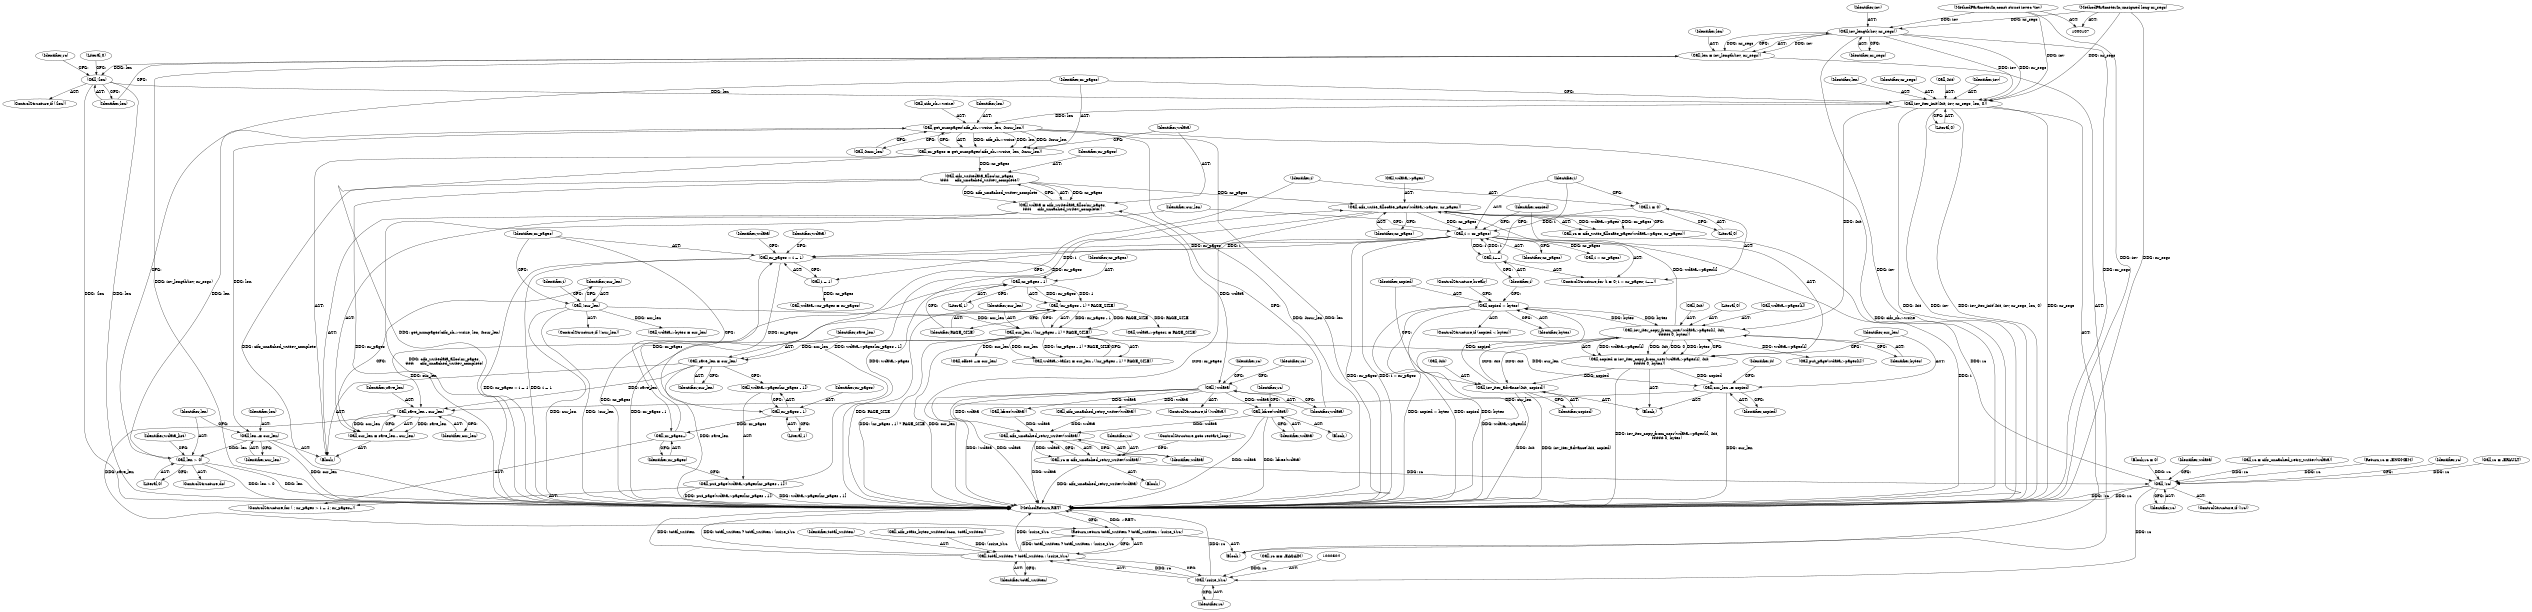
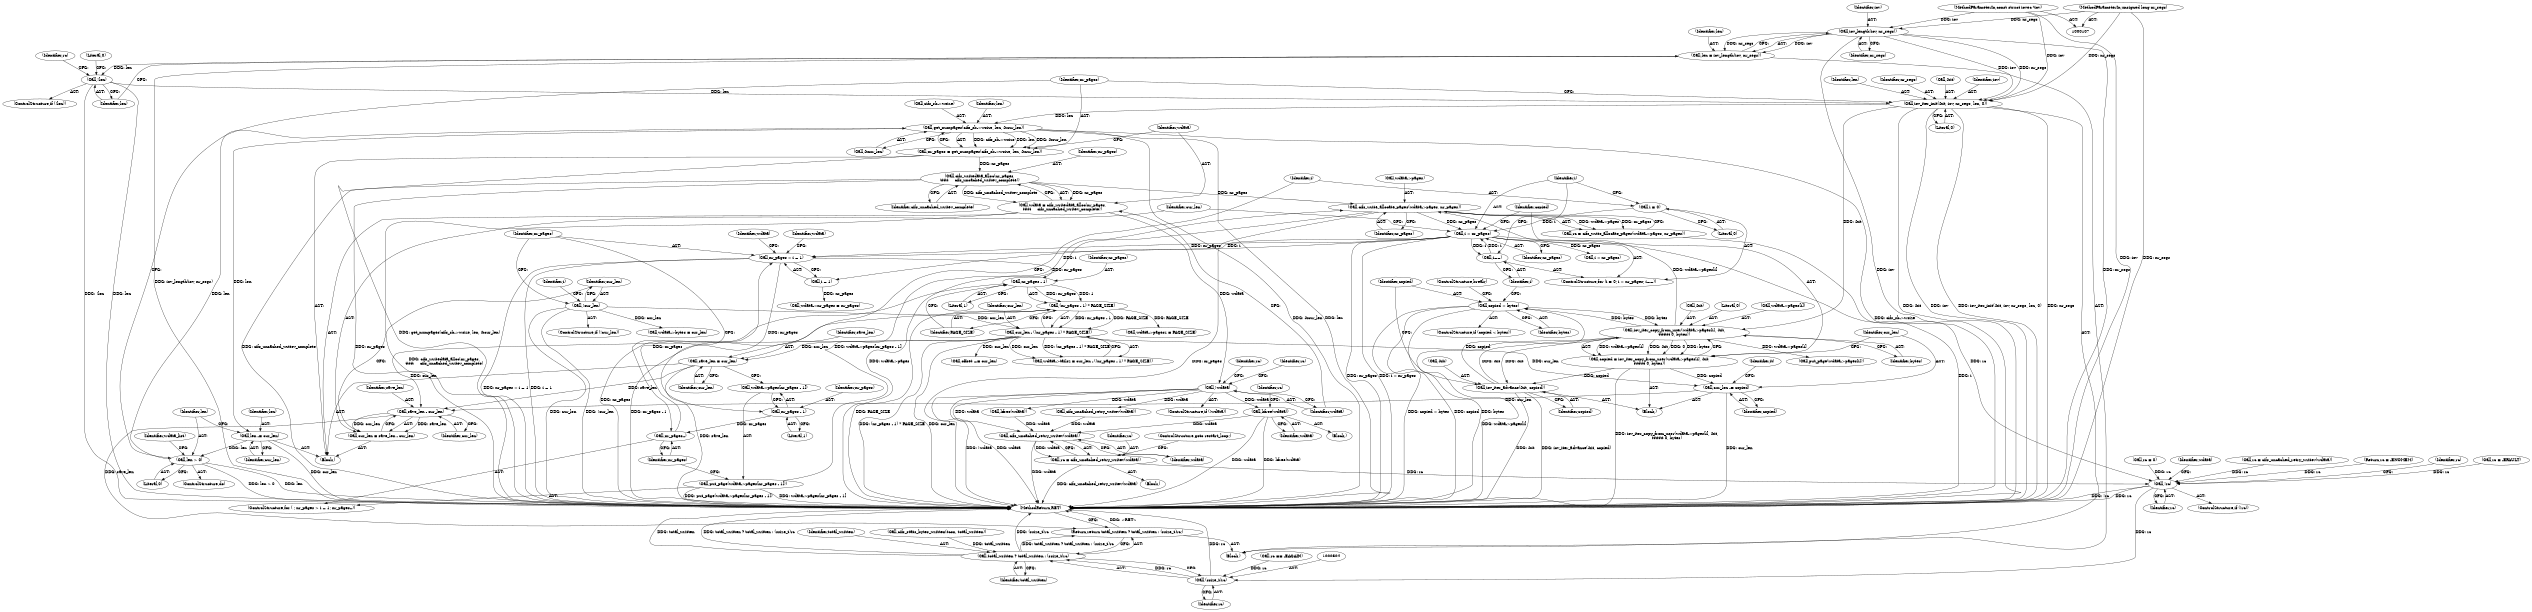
  digraph {
    n1 [label="(Call,kfree(wdata))"]
    n2 [label="(Call,cifs_uncached_retry_writev(wdata))"]
    n3 [label="(Block,)"]
    n4 [label="(Identifier,wdata)"]
    n5 [label="(MethodReturn,RET)"]
    n6 [label="(Call,rc = cifs_uncached_retry_writev(wdata))"]
    n7 [label="(Identifier,wdata)"]
    n8 [label="(Return,return total_written ? total_written : (ssize_t)rc;)"]
    n9 [label="(Call,!wdata)"]
    n10 [label="(Call,kfree(wdata))"]
    n11 [label="(ControlStructure,if (!wdata))"]
    n12 [label="(Call,cifs_uncached_retry_writev(wdata))"]
    n13 [label="(Identifier,wdata)"]
    n14 [label="(Call,wdata = cifs_writedata_alloc(nr_pages,\n\t\t\t\t\t     cifs_uncached_writev_complete))"]
    n15 [label="(Call,cifs_writedata_alloc(nr_pages,\n\t\t\t\t\t     cifs_uncached_writev_complete))"]
    n16 [label="(Block,)"]
    n17 [label="(Call,cifs_write_allocate_pages(wdata->pages, nr_pages))"]
+   n18 [label="(Identifier,cifs_uncached_writev_complete)"]
    n19 [label="(Call,i < nr_pages)"]
    n20 [label="(Identifier,nr_pages)"]
    n21 [label="(Call,rc = cifs_write_allocate_pages(wdata->pages, nr_pages))"]
    n22 [label="(Call,nr_pages = get_numpages(cifs_sb->wsize, len, &cur_len))"]
    n23 [label="(Call,get_numpages(cifs_sb->wsize, len, &cur_len))"]
    n24 [label="(Call,len -= cur_len)"]
    n25 [label="(Call,&cur_len)"]
    n26 [label="(Call,len > 0)"]
    n27 [label="(Identifier,cur_len)"]
    n28 [label="(Call,iov_iter_init(&it, iov, nr_segs, len, 0))"]
    n29 [label="(Call,iov_iter_copy_from_user(wdata->pages[i], &it,\n\t\t\t\t\t\t\t 0, bytes))"]
    n30 [label="(Literal,0)"]
    n31 [label="(Block,)"]
    n32 [label="(Call,copied = iov_iter_copy_from_user(wdata->pages[i], &it,\n\t\t\t\t\t\t\t 0, bytes))"]
    n33 [label="(Call,iov_iter_advance(&it, copied))"]
    n34 [label="(Call,copied < bytes)"]
    n35 [label="(Call,put_page(wdata->pages[i]))"]
    n36 [label="(Identifier,bytes)"]
    n37 [label="(Call,iov_length(iov, nr_segs))"]
    n38 [label="(Call,len = iov_length(iov, nr_segs))"]
    n39 [label="(Identifier,nr_segs)"]
    n40 [label="(Call,!len)"]
    n41 [label="(MethodParameterIn,const struct iovec *iov)"]
    1000107
    n43 [label="(MethodParameterIn,unsigned long nr_segs)"]
    n44 [label="(Identifier,len)"]
    n45 [label="(ControlStructure,if (!len))"]
    n46 [label="(Literal,0)"]
    n47 [label="(ControlStructure,do)"]
    n48 [label="(Call,cur_len - ((nr_pages - 1) * PAGE_SIZE))"]
    n49 [label="(Call,save_len - cur_len)"]
    n50 [label="(Call,save_len = cur_len)"]
    n51 [label="(Call,cur_len -= copied)"]
    n52 [label="(Call,(nr_pages - 1) * PAGE_SIZE)"]
    n53 [label="(Call,wdata->tailsz = cur_len - ((nr_pages - 1) * PAGE_SIZE))"]
    n54 [label="(Call,offset += cur_len)"]
    n55 [label="(Call,cur_len = save_len - cur_len)"]
    n56 [label="(Identifier,cur_len)"]
    n57 [label="(Identifier,cur_len)"]
    n58 [label="(Call,wdata->pages[nr_pages - 1])"]
    n59 [label="(Block,)"]
    n60 [label="(Identifier,copied)"]
    n61 [label="(Call,wdata->pagesz = PAGE_SIZE)"]
    n62 [label="(Identifier,PAGE_SIZE)"]
    n63 [label="(Call,!cur_len)"]
    n64 [label="(Call,wdata->bytes = cur_len)"]
    n65 [label="(ControlStructure,if (!cur_len))"]
    n66 [label="(Identifier,cur_len)"]
    n67 [label="(Identifier,copied)"]
    n68 [label="(ControlStructure,if (copied < bytes))"]
    n69 [label="(Identifier,bytes)"]
    n70 [label="(Call,nr_pages - 1)"]
    n71 [label="(Literal,1)"]
    n72 [label="(Call,nr_pages > i + 1)"]
    n73 [label="(Call,nr_pages - 1)"]
    n74 [label="(Call,i + 1)"]
    n75 [label="(Call,nr_pages--)"]
    n76 [label="(Literal,1)"]
    n77 [label="(ControlStructure,for ( ; nr_pages > i + 1; nr_pages--))"]
    n78 [label="(Call,wdata->nr_pages = nr_pages)"]
    n79 [label="(Call,i++)"]
    n80 [label="(Call,i < nr_pages)"]
    n81 [label="(Identifier,nr_pages)"]
    n82 [label="(ControlStructure,for (i = 0; i < nr_pages; i++))"]
    n83 [label="(Identifier,i)"]
    n84 [label="(Call,i = 0)"]
    n85 [label="(Literal,0)"]
    n86 [label="(Call,!rc)"]
    n87 [label="(Call,put_page(wdata->pages[nr_pages - 1]))"]
    n88 [label="(Identifier,nr_pages)"]
    n89 [label="(Block,)"]
    n90 [label="(Call,(ssize_t)rc)"]
    n91 [label="(ControlStructure,if (!rc))"]
    n92 [label="(Identifier,rc)"]
    n93 [label="(Call,total_written ? total_written : (ssize_t)rc)"]
    n94 [label="(Identifier,rc)"]
    n95 [label="(Identifier,total_written)"]
    n96 [label="(Identifier,len)"]
    n97 [label="(Identifier,save_len)"]
    n98 [label="(Identifier,rc)"]
    n99 [label="(Call,&it)"]
    n100 [label="(Identifier,wdata)"]
    n101 [label="(Identifier,i)"]
    n102 [label="(Identifier,i)"]
    n103 [label="(Identifier,rc)"]
    n104 [label="(Identifier,wdata)"]
    n105 [label="(Identifier,nr_pages)"]
    n106 [label="(Identifier,nr_pages)"]
    n107 [label="(Identifier,i)"]
    n108 [label="(Identifier,rc)"]
    n109 [label="(Identifier,save_len)"]
    n110 [label="(Identifier,wdata)"]
    n111 [label="(Identifier,wdata_list)"]
    n112 [label="(Identifier,nr_pages)"]
    n113 [label="(Identifier,len)"]
    n114 [label="(Identifier,rc)"]
    n115 [label="(Identifier,nr_segs)"]
    n116 [label="(Identifier,nr_pages)"]
    n117 [label="(ControlStructure,break;)"]
    n118 [label="(Call,rc = cifs_uncached_retry_writev(wdata))"]
    n119 [label="(Call,&it)"]
    n120 [label="(Call,&it)"]
    n121 [label="(Literal,0)"]
    n122 [label="(Identifier,nr_pages)"]
    n123 [label="(Return,rc = -ENOMEM)"]
    n124 [label="(Identifier,rc)"]
    n125 [label="(Identifier,iov)"]
    n126 [label="(Identifier,copied)"]
    n127 [label="(Identifier,rc)"]
    n128 [label="(Identifier,len)"]
    n129 [label="(ControlStructure,goto restart_loop;)"]
    n130 [label="(Call,wdata->pages[i])"]
    n131 [label="(Call,cifs_sb->wsize)"]
    n132 [label="(Identifier,len)"]
    n133 [label="(Call,rc = -EFAULT)"]
    n134 [label="(Identifier,it)"]
    n135 [label="(Call,wdata->pages)"]
    n136 [label="(Identifier,total_written)"]
    n137 [label="(Call,rc == -EAGAIN)"]
    n138 [label="(Identifier,copied)"]
-   n139 [label="(Block,rc = 0)"]
+   n139 [label="(Call,rc = 0)"]
    n140 [label="(Identifier,cur_len)"]
    n141 [label="(Identifier,cur_len)"]
    n142 [label="(Identifier,len)"]
    n143 [label="(Identifier,cur_len)"]
    n144 [label="(Identifier,iov)"]
    n145 [label="(Literal,0)"]
    n146 [label="(Identifier,wdata)"]
    n147 [label="(Call,cifs_stats_bytes_written(tcon, total_written))"]
    1000504
    n1 -> n2 [label="DDG: wdata"]
    n1 -> n3 [label="AST: "]
    n1 -> n4 [label="CFG: "]
    n1 -> n5 [label="DDG: wdata"]
    n1 -> n5 [label="DDG: kfree(wdata)"]
    n2 -> n5 [label="DDG: wdata"]
    n2 -> n6 [label="AST: "]
    n2 -> n6 [label="DDG: wdata"]
    n2 -> n7 [label="CFG: "]
    n4 -> n1 [label="AST: "]
    n5 -> n8 [label="CFG: "]
    n6 -> n2 [label="CFG: "]
    n6 -> n5 [label="DDG: cifs_uncached_retry_writev(wdata)"]
    n6 -> n86 [label="DDG: rc"]
    n6 -> n89 [label="AST: "]
    n7 -> n2 [label="AST: "]
    n8 -> n5 [label="DDG: <RET>"]
    n8 -> n31 [label="AST: "]
    n8 -> n93 [label="CFG: "]
    n9 -> n1 [label="DDG: wdata"]
    n9 -> n2 [label="DDG: wdata"]
    n9 -> n5 [label="DDG: !wdata"]
    n9 -> n5 [label="DDG: wdata"]
    n9 -> n10 [label="DDG: wdata"]
    n9 -> n11 [label="AST: "]
    n9 -> n12 [label="DDG: wdata"]
    n9 -> n13 [label="CFG: "]
    n10 -> n2 [label="DDG: wdata"]
    n12 -> n2 [label="DDG: wdata"]
    n13 -> n9 [label="AST: "]
    n13 -> n14 [label="CFG: "]
    n14 -> n5 [label="DDG: cifs_writedata_alloc(nr_pages,\n\t\t\t\t\t     cifs_uncached_writev_complete)"]
    n14 -> n9 [label="DDG: wdata"]
    n14 -> n15 [label="CFG: "]
    n14 -> n16 [label="AST: "]
    n15 -> n5 [label="DDG: cifs_uncached_writev_complete"]
    n15 -> n5 [label="DDG: nr_pages"]
    n15 -> n14 [label="AST: "]
    n15 -> n14 [label="DDG: nr_pages"]
    n15 -> n14 [label="DDG: cifs_uncached_writev_complete"]
    n15 -> n17 [label="DDG: nr_pages"]
+   n15 -> n18 [label="CFG: "]
    n17 -> n5 [label="DDG: nr_pages"]
    n17 -> n5 [label="DDG: wdata->pages"]
    n17 -> n19 [label="DDG: nr_pages"]
    n17 -> n20 [label="CFG: "]
    n17 -> n21 [label="AST: "]
    n17 -> n21 [label="DDG: wdata->pages"]
    n17 -> n21 [label="DDG: nr_pages"]
+   n18 -> n15 [label="AST: "]
    n19 -> n5 [label="DDG: nr_pages"]
    n19 -> n5 [label="DDG: i < nr_pages"]
    n19 -> n5 [label="DDG: i"]
    n19 -> n72 [label="DDG: nr_pages"]
    n19 -> n72 [label="DDG: i"]
    n19 -> n74 [label="DDG: i"]
    n19 -> n79 [label="DDG: i"]
    n19 -> n80 [label="DDG: nr_pages"]
    n19 -> n81 [label="CFG: "]
    n19 -> n82 [label="AST: "]
    n20 -> n17 [label="AST: "]
    n21 -> n17 [label="CFG: "]
    n21 -> n86 [label="DDG: rc"]
    n22 -> n5 [label="DDG: get_numpages(cifs_sb->wsize, len, &cur_len)"]
    n22 -> n15 [label="DDG: nr_pages"]
    n22 -> n16 [label="AST: "]
    n22 -> n23 [label="CFG: "]
    n23 -> n5 [label="DDG: cifs_sb->wsize"]
    n23 -> n5 [label="DDG: &cur_len"]
    n23 -> n5 [label="DDG: len"]
    n23 -> n22 [label="AST: "]
    n23 -> n22 [label="DDG: cifs_sb->wsize"]
    n23 -> n22 [label="DDG: len"]
    n23 -> n22 [label="DDG: &cur_len"]
    n23 -> n24 [label="DDG: len"]
    n23 -> n25 [label="CFG: "]
    n24 -> n5 [label="DDG: cur_len"]
    n24 -> n16 [label="AST: "]
    n24 -> n26 [label="DDG: len"]
    n24 -> n27 [label="CFG: "]
-   n25 -> n23 [label="CFG: "]
+   n25 -> n23 [label="AST: "]
    n26 -> n5 [label="DDG: len > 0"]
    n26 -> n5 [label="DDG: len"]
    n26 -> n23 [label="DDG: len"]
    n26 -> n46 [label="CFG: "]
    n26 -> n47 [label="AST: "]
    n27 -> n24 [label="AST: "]
    n28 -> n5 [label="DDG: iov"]
    n28 -> n5 [label="DDG: iov_iter_init(&it, iov, nr_segs, len, 0)"]
    n28 -> n5 [label="DDG: nr_segs"]
    n28 -> n5 [label="DDG: &it"]
    n28 -> n23 [label="DDG: len"]
    n28 -> n29 [label="DDG: &it"]
    n28 -> n30 [label="CFG: "]
    n28 -> n31 [label="AST: "]
    n29 -> n5 [label="DDG: wdata->pages[i]"]
    n29 -> n17 [label="DDG: wdata->pages[i]"]
    n29 -> n32 [label="AST: "]
    n29 -> n32 [label="DDG: wdata->pages[i]"]
    n29 -> n32 [label="DDG: &it"]
    n29 -> n32 [label="DDG: 0"]
    n29 -> n32 [label="DDG: bytes"]
    n29 -> n33 [label="DDG: &it"]
    n29 -> n34 [label="DDG: bytes"]
    n29 -> n35 [label="DDG: wdata->pages[i]"]
    n29 -> n36 [label="CFG: "]
    n30 -> n28 [label="AST: "]
    n32 -> n5 [label="DDG: iov_iter_copy_from_user(wdata->pages[i], &it,\n\t\t\t\t\t\t\t 0, bytes)"]
    n32 -> n29 [label="CFG: "]
    n32 -> n33 [label="DDG: copied"]
    n32 -> n51 [label="DDG: copied"]
    n32 -> n59 [label="AST: "]
    n33 -> n5 [label="DDG: &it"]
    n33 -> n5 [label="DDG: iov_iter_advance(&it, copied)"]
    n33 -> n29 [label="DDG: &it"]
    n33 -> n34 [label="DDG: copied"]
    n33 -> n59 [label="AST: "]
    n33 -> n67 [label="CFG: "]
    n34 -> n5 [label="DDG: copied < bytes"]
    n34 -> n5 [label="DDG: copied"]
    n34 -> n5 [label="DDG: bytes"]
    n34 -> n29 [label="DDG: bytes"]
    n34 -> n68 [label="AST: "]
    n34 -> n69 [label="CFG: "]
    n36 -> n29 [label="AST: "]
    n37 -> n5 [label="DDG: iov"]
    n37 -> n5 [label="DDG: nr_segs"]
    n37 -> n28 [label="DDG: iov"]
    n37 -> n28 [label="DDG: nr_segs"]
    n37 -> n38 [label="AST: "]
    n37 -> n38 [label="DDG: iov"]
    n37 -> n38 [label="DDG: nr_segs"]
    n37 -> n39 [label="CFG: "]
    n38 -> n5 [label="DDG: iov_length(iov, nr_segs)"]
    n38 -> n31 [label="AST: "]
    n38 -> n37 [label="CFG: "]
    n38 -> n40 [label="DDG: len"]
    n39 -> n37 [label="AST: "]
    n40 -> n5 [label="DDG: !len"]
    n40 -> n5 [label="DDG: len"]
    n40 -> n28 [label="DDG: len"]
    n40 -> n44 [label="CFG: "]
    n40 -> n45 [label="AST: "]
    n41 -> n5 [label="DDG: iov"]
    n41 -> n28 [label="DDG: iov"]
    n41 -> n37 [label="DDG: iov"]
    n41 -> 1000107 [label="AST: "]
    n43 -> n5 [label="DDG: nr_segs"]
    n43 -> n28 [label="DDG: nr_segs"]
    n43 -> n37 [label="DDG: nr_segs"]
    n43 -> 1000107 [label="AST: "]
    n44 -> n38 [label="CFG: "]
    n44 -> n40 [label="AST: "]
    n46 -> n26 [label="AST: "]
    n48 -> n5 [label="DDG: (nr_pages - 1) * PAGE_SIZE"]
    n48 -> n5 [label="DDG: cur_len"]
    n48 -> n49 [label="DDG: cur_len"]
    n48 -> n50 [label="DDG: cur_len"]
    n48 -> n51 [label="DDG: cur_len"]
    n48 -> n52 [label="CFG: "]
    n48 -> n53 [label="AST: "]
    n48 -> n53 [label="DDG: cur_len"]
    n48 -> n53 [label="DDG: (nr_pages - 1) * PAGE_SIZE"]
    n48 -> n54 [label="DDG: cur_len"]
    n49 -> n8 [label="DDG: save_len"]
    n49 -> n55 [label="AST: "]
    n49 -> n55 [label="DDG: save_len"]
    n49 -> n55 [label="DDG: cur_len"]
    n49 -> n56 [label="CFG: "]
    n50 -> n5 [label="DDG: save_len"]
    n50 -> n16 [label="AST: "]
    n50 -> n49 [label="DDG: save_len"]
    n50 -> n57 [label="CFG: "]
    n50 -> n58 [label="CFG: "]
    n51 -> n5 [label="DDG: cur_len"]
    n51 -> n49 [label="DDG: cur_len"]
    n51 -> n59 [label="AST: "]
    n51 -> n60 [label="CFG: "]
    n52 -> n5 [label="DDG: nr_pages - 1"]
    n52 -> n5 [label="DDG: PAGE_SIZE"]
    n52 -> n48 [label="AST: "]
    n52 -> n48 [label="DDG: nr_pages - 1"]
    n52 -> n48 [label="DDG: PAGE_SIZE"]
    n52 -> n61 [label="DDG: PAGE_SIZE"]
    n52 -> n62 [label="CFG: "]
    n53 -> n48 [label="CFG: "]
    n55 -> n16 [label="AST: "]
    n55 -> n49 [label="CFG: "]
    n56 -> n49 [label="AST: "]
    n57 -> n50 [label="AST: "]
    n58 -> n73 [label="CFG: "]
    n58 -> n87 [label="AST: "]
    n60 -> n51 [label="AST: "]
    n62 -> n52 [label="AST: "]
    n62 -> n70 [label="CFG: "]
    n63 -> n5 [label="DDG: cur_len"]
    n63 -> n5 [label="DDG: !cur_len"]
    n63 -> n48 [label="DDG: cur_len"]
    n63 -> n64 [label="DDG: cur_len"]
    n63 -> n65 [label="AST: "]
    n63 -> n66 [label="CFG: "]
    n66 -> n55 [label="CFG: "]
    n66 -> n63 [label="AST: "]
    n67 -> n33 [label="AST: "]
    n69 -> n34 [label="AST: "]
    n70 -> n5 [label="DDG: nr_pages"]
    n70 -> n52 [label="AST: "]
    n70 -> n52 [label="DDG: nr_pages"]
    n70 -> n52 [label="DDG: 1"]
    n70 -> n71 [label="CFG: "]
    n71 -> n70 [label="AST: "]
    n72 -> n5 [label="DDG: i + 1"]
    n72 -> n5 [label="DDG: nr_pages > i + 1"]
    n72 -> n70 [label="DDG: nr_pages"]
    n72 -> n73 [label="DDG: nr_pages"]
    n72 -> n74 [label="CFG: "]
    n73 -> n58 [label="AST: "]
    n73 -> n75 [label="DDG: nr_pages"]
    n73 -> n76 [label="CFG: "]
    n74 -> n72 [label="AST: "]
    n74 -> n78 [label="DDG: nr_pages"]
    n75 -> n72 [label="DDG: nr_pages"]
    n75 -> n77 [label="AST: "]
    n75 -> n88 [label="CFG: "]
    n76 -> n73 [label="AST: "]
    n79 -> n19 [label="DDG: i"]
    n79 -> n82 [label="AST: "]
    n79 -> n83 [label="CFG: "]
    n81 -> n19 [label="AST: "]
    n83 -> n34 [label="CFG: "]
    n83 -> n79 [label="AST: "]
    n84 -> n19 [label="DDG: i"]
    n84 -> n82 [label="AST: "]
    n84 -> n85 [label="CFG: "]
    n85 -> n84 [label="AST: "]
    n86 -> n5 [label="DDG: !rc"]
    n86 -> n5 [label="DDG: rc"]
    n86 -> n90 [label="DDG: rc"]
    n86 -> n91 [label="AST: "]
    n86 -> n92 [label="CFG: "]
    n87 -> n5 [label="DDG: put_page(wdata->pages[nr_pages - 1])"]
    n87 -> n5 [label="DDG: wdata->pages[nr_pages - 1]"]
    n87 -> n17 [label="DDG: wdata->pages[nr_pages - 1]"]
    n87 -> n77 [label="AST: "]
    n88 -> n75 [label="AST: "]
    n88 -> n87 [label="CFG: "]
    n90 -> n5 [label="DDG: rc"]
    n90 -> n93 [label="AST: "]
    n90 -> n93 [label="DDG: rc"]
    n90 -> n94 [label="CFG: "]
    n92 -> n86 [label="AST: "]
    n93 -> n5 [label="DDG: (ssize_t)rc"]
    n93 -> n5 [label="DDG: total_written"]
    n93 -> n5 [label="DDG: total_written ? total_written : (ssize_t)rc"]
    n93 -> n8 [label="AST: "]
    n93 -> n8 [label="DDG: total_written ? total_written : (ssize_t)rc"]
    n93 -> n90 [label="CFG: "]
    n93 -> n95 [label="CFG: "]
    n94 -> n90 [label="AST: "]
    n95 -> n93 [label="AST: "]
    n96 -> n28 [label="AST: "]
    n97 -> n50 [label="AST: "]
    n98 -> n1 [label="CFG: "]
    n99 -> n29 [label="AST: "]
    n100 -> n86 [label="CFG: "]
    n101 -> n50 [label="CFG: "]
    n101 -> n84 [label="AST: "]
    n102 -> n63 [label="CFG: "]
    n103 -> n9 [label="CFG: "]
    n104 -> n72 [label="CFG: "]
    n105 -> n15 [label="AST: "]
    n106 -> n73 [label="AST: "]
    n107 -> n19 [label="AST: "]
    n107 -> n79 [label="CFG: "]
    n107 -> n84 [label="CFG: "]
    n108 -> n6 [label="AST: "]
    n109 -> n49 [label="AST: "]
    n110 -> n72 [label="CFG: "]
    n111 -> n26 [label="CFG: "]
    n112 -> n70 [label="AST: "]
    n113 -> n24 [label="CFG: "]
    n113 -> n26 [label="AST: "]
    n114 -> n40 [label="CFG: "]
    n115 -> n28 [label="AST: "]
    n116 -> n63 [label="CFG: "]
    n116 -> n72 [label="AST: "]
    n116 -> n75 [label="CFG: "]
    n117 -> n34 [label="CFG: "]
    n118 -> n86 [label="DDG: rc"]
    n119 -> n28 [label="AST: "]
    n120 -> n33 [label="AST: "]
    n121 -> n29 [label="AST: "]
    n122 -> n22 [label="AST: "]
    n122 -> n26 [label="CFG: "]
    n122 -> n28 [label="CFG: "]
    n123 -> n86 [label="DDG: rc"]
    n124 -> n9 [label="CFG: "]
    n125 -> n28 [label="AST: "]
    n126 -> n19 [label="CFG: "]
    n126 -> n32 [label="AST: "]
    n127 -> n86 [label="CFG: "]
    n128 -> n23 [label="AST: "]
    n129 -> n6 [label="CFG: "]
    n130 -> n29 [label="AST: "]
    n131 -> n23 [label="AST: "]
    n132 -> n38 [label="AST: "]
    n133 -> n86 [label="DDG: rc"]
    n134 -> n51 [label="CFG: "]
    n135 -> n17 [label="AST: "]
    n136 -> n93 [label="AST: "]
    n137 -> n90 [label="DDG: rc"]
    n138 -> n33 [label="CFG: "]
    n138 -> n34 [label="AST: "]
    n139 -> n86 [label="DDG: rc"]
    n140 -> n32 [label="CFG: "]
    n140 -> n51 [label="AST: "]
    n141 -> n48 [label="AST: "]
    n142 -> n24 [label="AST: "]
    n143 -> n19 [label="CFG: "]
    n143 -> n55 [label="AST: "]
    n144 -> n37 [label="AST: "]
    n145 -> n40 [label="CFG: "]
    n146 -> n14 [label="AST: "]
    n146 -> n22 [label="CFG: "]
-   n147 -> n93 [label="DDG: (ssize_t)rc"]
+   n147 -> n93 [label="DDG: total_written"]
    1000504 -> n90 [label="AST: "]
  }
